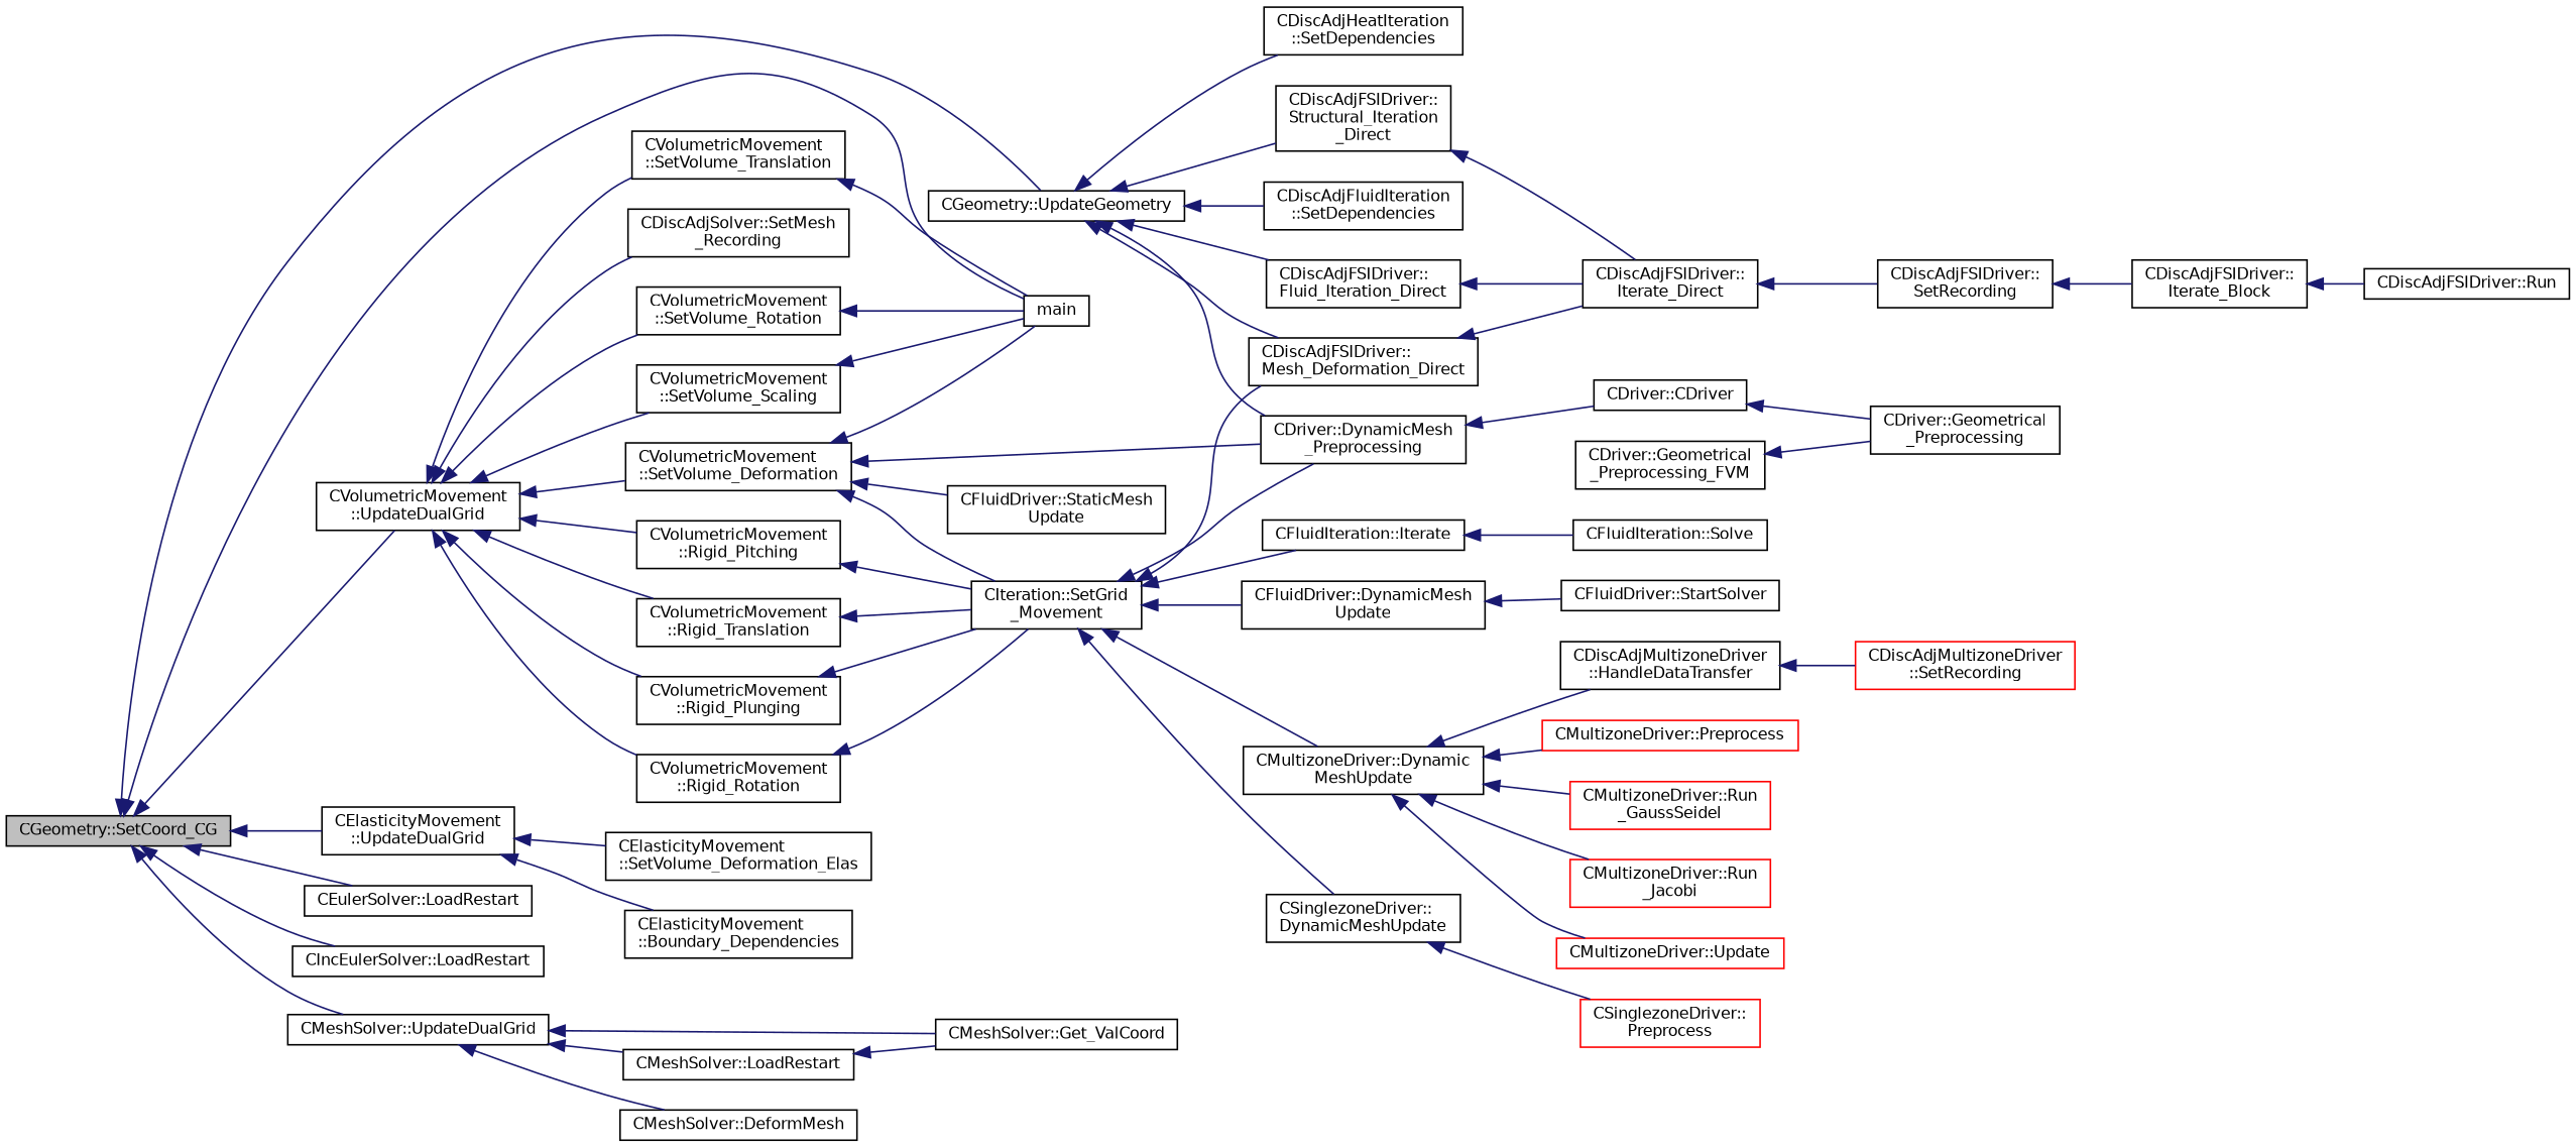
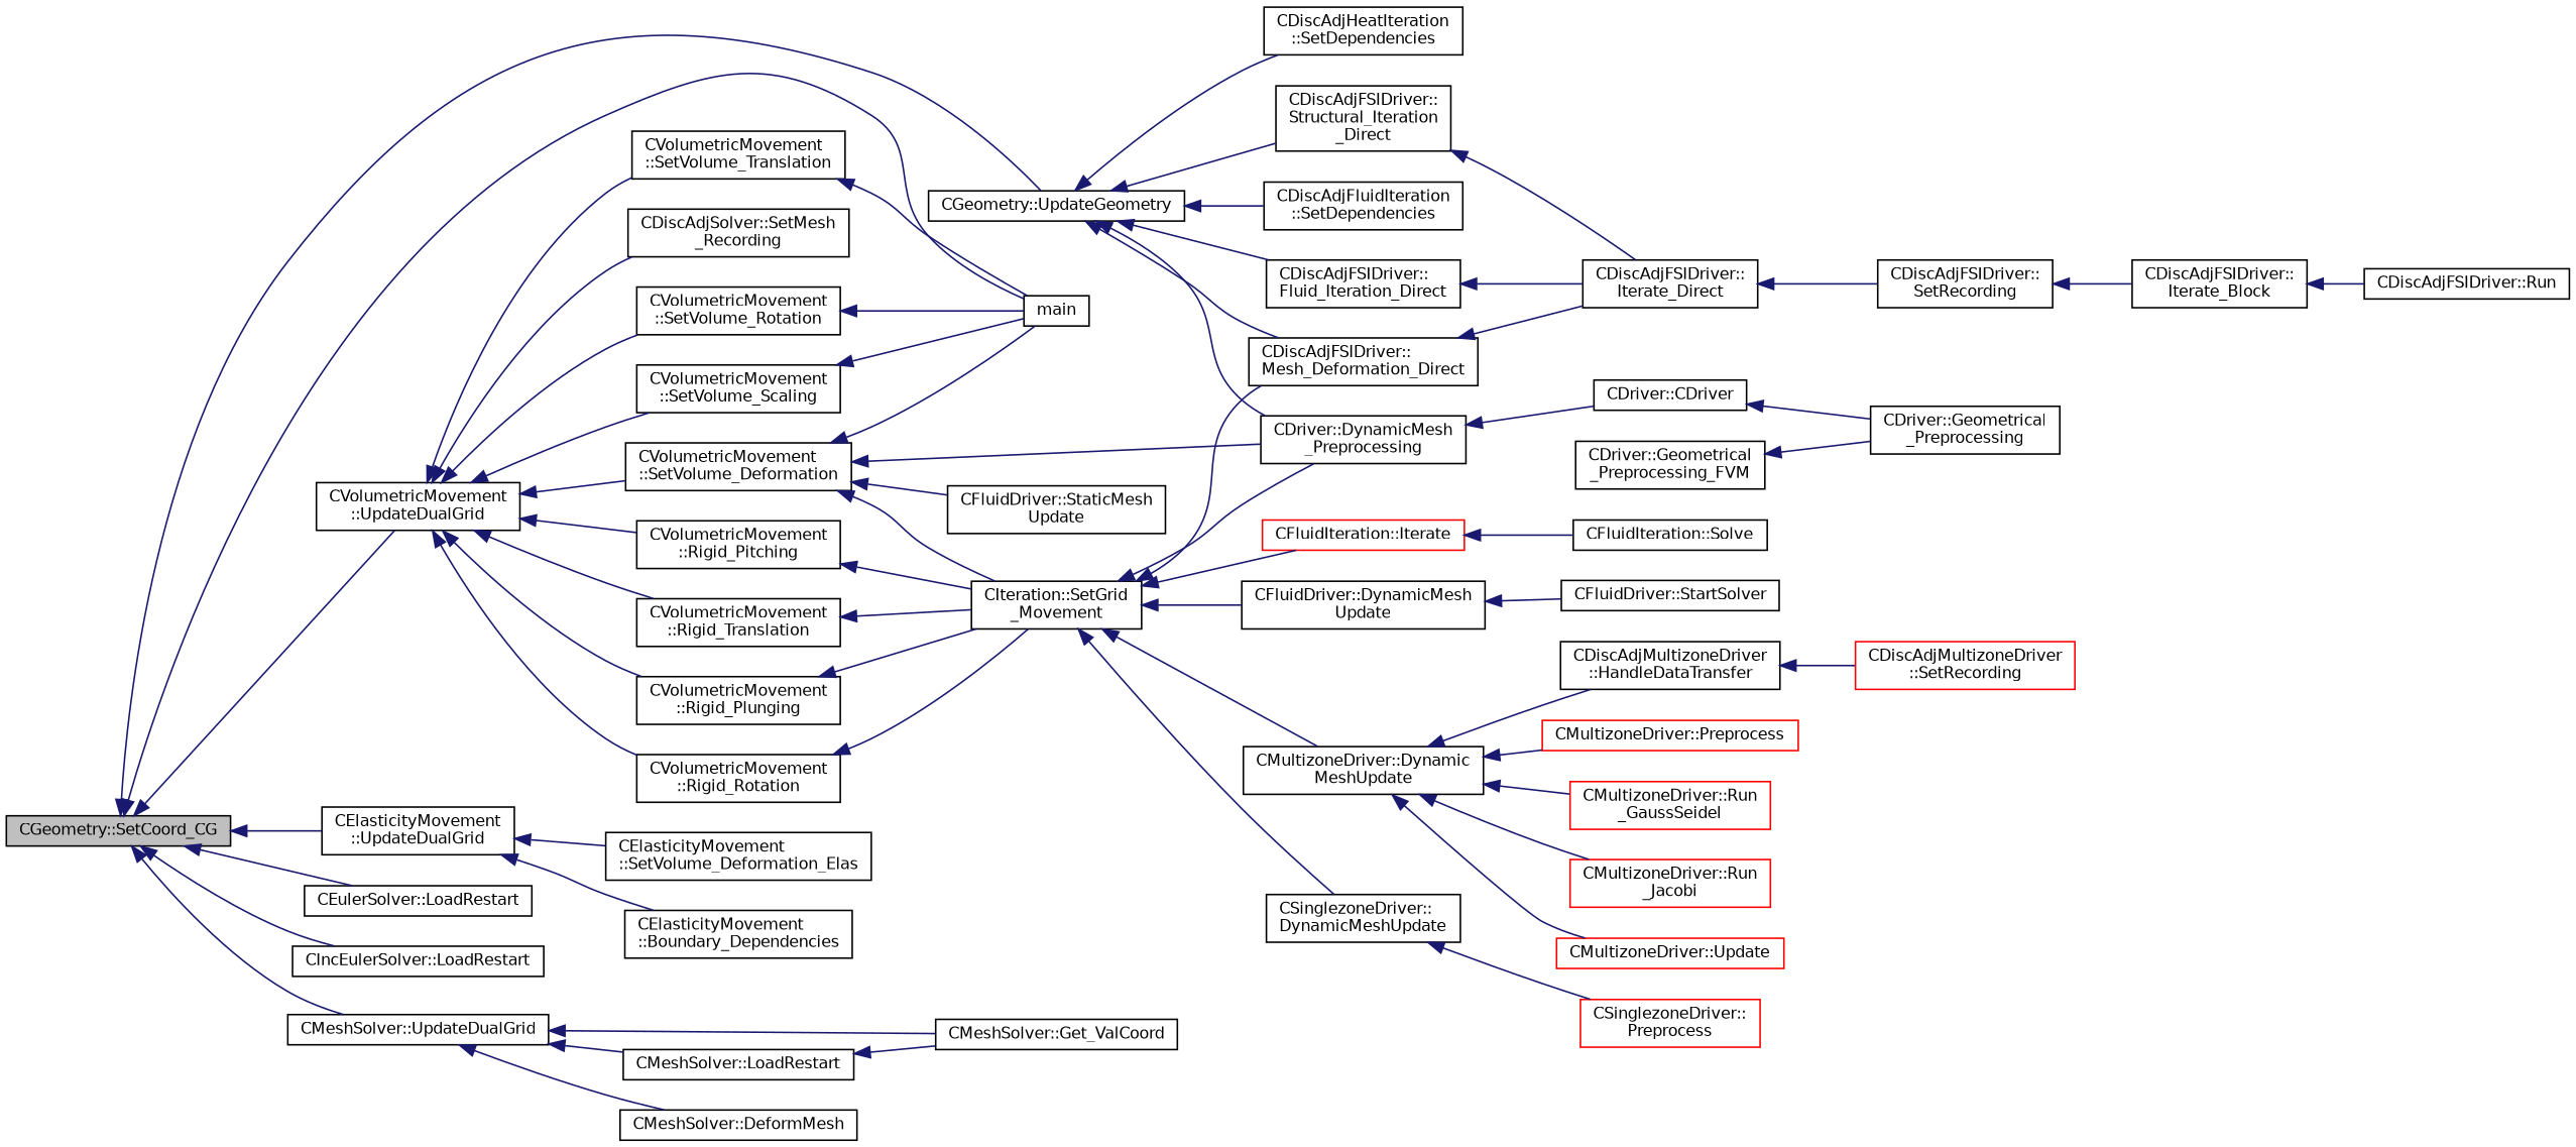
  digraph {
    rankdir=LR
    node [color=black fillcolor=white fontname=Helvetica fontsize=10 shape=record style=filled]
    edge [color=midnightblue dir=back fontname=Helvetica fontsize=10 labelfontname=Helvetica labelfontsize=10 style=solid]
    n1 [fillcolor=grey75 fontcolor=black height=0.2 label="CGeometry::SetCoord_CG" width=0.4]
    n2 [height=0.2 label="CGeometry::UpdateGeometry" width=0.4]
    n3 [height=0.2 label="CVolumetricMovement\l::UpdateDualGrid" width=0.4]
    n4 [height=0.2 label=main width=0.4]
    n5 [height=0.2 label="CElasticityMovement\l::UpdateDualGrid" width=0.4]
    n6 [height=0.2 label="CEulerSolver::LoadRestart" width=0.4]
    n7 [height=0.2 label="CIncEulerSolver::LoadRestart" width=0.4]
    n8 [height=0.2 label="CMeshSolver::UpdateDualGrid" width=0.4]
    n9 [height=0.2 label="CDriver::DynamicMesh\l_Preprocessing" width=0.4]
    n10 [height=0.2 label="CDiscAdjFSIDriver::\lFluid_Iteration_Direct" width=0.4]
    n11 [height=0.2 label="CDiscAdjFSIDriver::\lStructural_Iteration\l_Direct" width=0.4]
    n12 [height=0.2 label="CDiscAdjFSIDriver::\lMesh_Deformation_Direct" width=0.4]
    n13 [height=0.2 label="CDiscAdjFluidIteration\l::SetDependencies" width=0.4]
    n14 [height=0.2 label="CDiscAdjHeatIteration\l::SetDependencies" width=0.4]
    n15 [height=0.2 label="CVolumetricMovement\l::SetVolume_Deformation" width=0.4]
    n16 [height=0.2 label="CVolumetricMovement\l::Rigid_Rotation" width=0.4]
    n17 [height=0.2 label="CVolumetricMovement\l::Rigid_Pitching" width=0.4]
    n18 [height=0.2 label="CVolumetricMovement\l::Rigid_Plunging" width=0.4]
    n19 [height=0.2 label="CVolumetricMovement\l::Rigid_Translation" width=0.4]
    n20 [height=0.2 label="CVolumetricMovement\l::SetVolume_Scaling" width=0.4]
    n21 [height=0.2 label="CVolumetricMovement\l::SetVolume_Translation" width=0.4]
    n22 [height=0.2 label="CVolumetricMovement\l::SetVolume_Rotation" width=0.4]
    n23 [height=0.2 label="CDiscAdjSolver::SetMesh\l_Recording" width=0.4]
    n24 [height=0.2 label="CElasticityMovement\l::SetVolume_Deformation_Elas" width=0.4]
    n25 [height=0.2 label="CElasticityMovement\l::Boundary_Dependencies" width=0.4]
    n26 [height=0.2 label="CDriver::Geometrical\l_Preprocessing_FVM" width=0.4]
    n27 [height=0.2 label="CDriver::Geometrical\l_Preprocessing" width=0.4]
    n28 [height=0.2 label="CMeshSolver::Get_ValCoord" width=0.4]
    n29 [height=0.2 label="CMeshSolver::DeformMesh" width=0.4]
    n30 [height=0.2 label="CMeshSolver::LoadRestart" width=0.4]
    n31 [height=0.2 label="CDriver::CDriver" width=0.4]
    n32 [height=0.2 label="CDiscAdjFSIDriver::\lIterate_Direct" width=0.4]
    n33 [height=0.2 label="CDiscAdjFSIDriver::\lSetRecording" width=0.4]
    n34 [height=0.2 label="CDiscAdjFSIDriver::\lIterate_Block" width=0.4]
    n35 [height=0.2 label="CDiscAdjFSIDriver::Run" width=0.4]
    n36 [height=0.2 label="CIteration::SetGrid\l_Movement" width=0.4]
    n37 [height=0.2 label="CFluidDriver::StaticMesh\lUpdate" width=0.4]
    n38 [height=0.2 label="CFluidDriver::DynamicMesh\lUpdate" width=0.4]
    n39 [height=0.2 label="CMultizoneDriver::Dynamic\lMeshUpdate" width=0.4]
    n40 [height=0.2 label="CSinglezoneDriver::\lDynamicMeshUpdate" width=0.4]
-   n41 [height=0.2 label="CFluidIteration::Iterate" width=0.4]
+   n41 [color=red height=0.2 label="CFluidIteration::Iterate" width=0.4]
    n42 [height=0.2 label="CFluidDriver::StartSolver" width=0.4]
    n43 [height=0.2 label="CDiscAdjMultizoneDriver\l::HandleDataTransfer" width=0.4]
    n44 [color=red height=0.2 label="CMultizoneDriver::Preprocess" width=0.4]
    n45 [color=red height=0.2 label="CMultizoneDriver::Run\l_GaussSeidel" width=0.4]
    n46 [color=red height=0.2 label="CMultizoneDriver::Run\l_Jacobi" width=0.4]
    n47 [color=red height=0.2 label="CMultizoneDriver::Update" width=0.4]
    n48 [color=red height=0.2 label="CSinglezoneDriver::\lPreprocess" width=0.4]
    n49 [height=0.2 label="CFluidIteration::Solve" width=0.4]
    n50 [color=red height=0.2 label="CDiscAdjMultizoneDriver\l::SetRecording" width=0.4]
    n1 -> n2
    n1 -> n3
    n1 -> n4
    n1 -> n5
    n1 -> n6
    n1 -> n7
    n1 -> n8
    n2 -> n9
    n2 -> n10
    n2 -> n11
    n2 -> n12
    n2 -> n13
    n2 -> n14
    n3 -> n15
    n3 -> n16
    n3 -> n17
    n3 -> n18
    n3 -> n19
    n3 -> n20
    n3 -> n21
    n3 -> n22
    n3 -> n23
    n5 -> n24
    n5 -> n25
    n8 -> n28
    n8 -> n29
    n8 -> n30
    n9 -> n31
    n10 -> n32
    n11 -> n32
    n12 -> n32
    n15 -> n4
    n15 -> n9
    n15 -> n36
    n15 -> n37
    n16 -> n36
    n17 -> n36
    n18 -> n36
    n19 -> n36
    n20 -> n4
    n21 -> n4
    n22 -> n4
    n26 -> n27
    n30 -> n28
    n31 -> n27
    n32 -> n33
    n33 -> n34
    n34 -> n35
    n36 -> n9
    n36 -> n12
    n36 -> n38
    n36 -> n39
    n36 -> n40
    n36 -> n41
    n38 -> n42
    n39 -> n43
    n39 -> n44
    n39 -> n45
    n39 -> n46
    n39 -> n47
    n40 -> n48
    n41 -> n49
    n43 -> n50
  }
